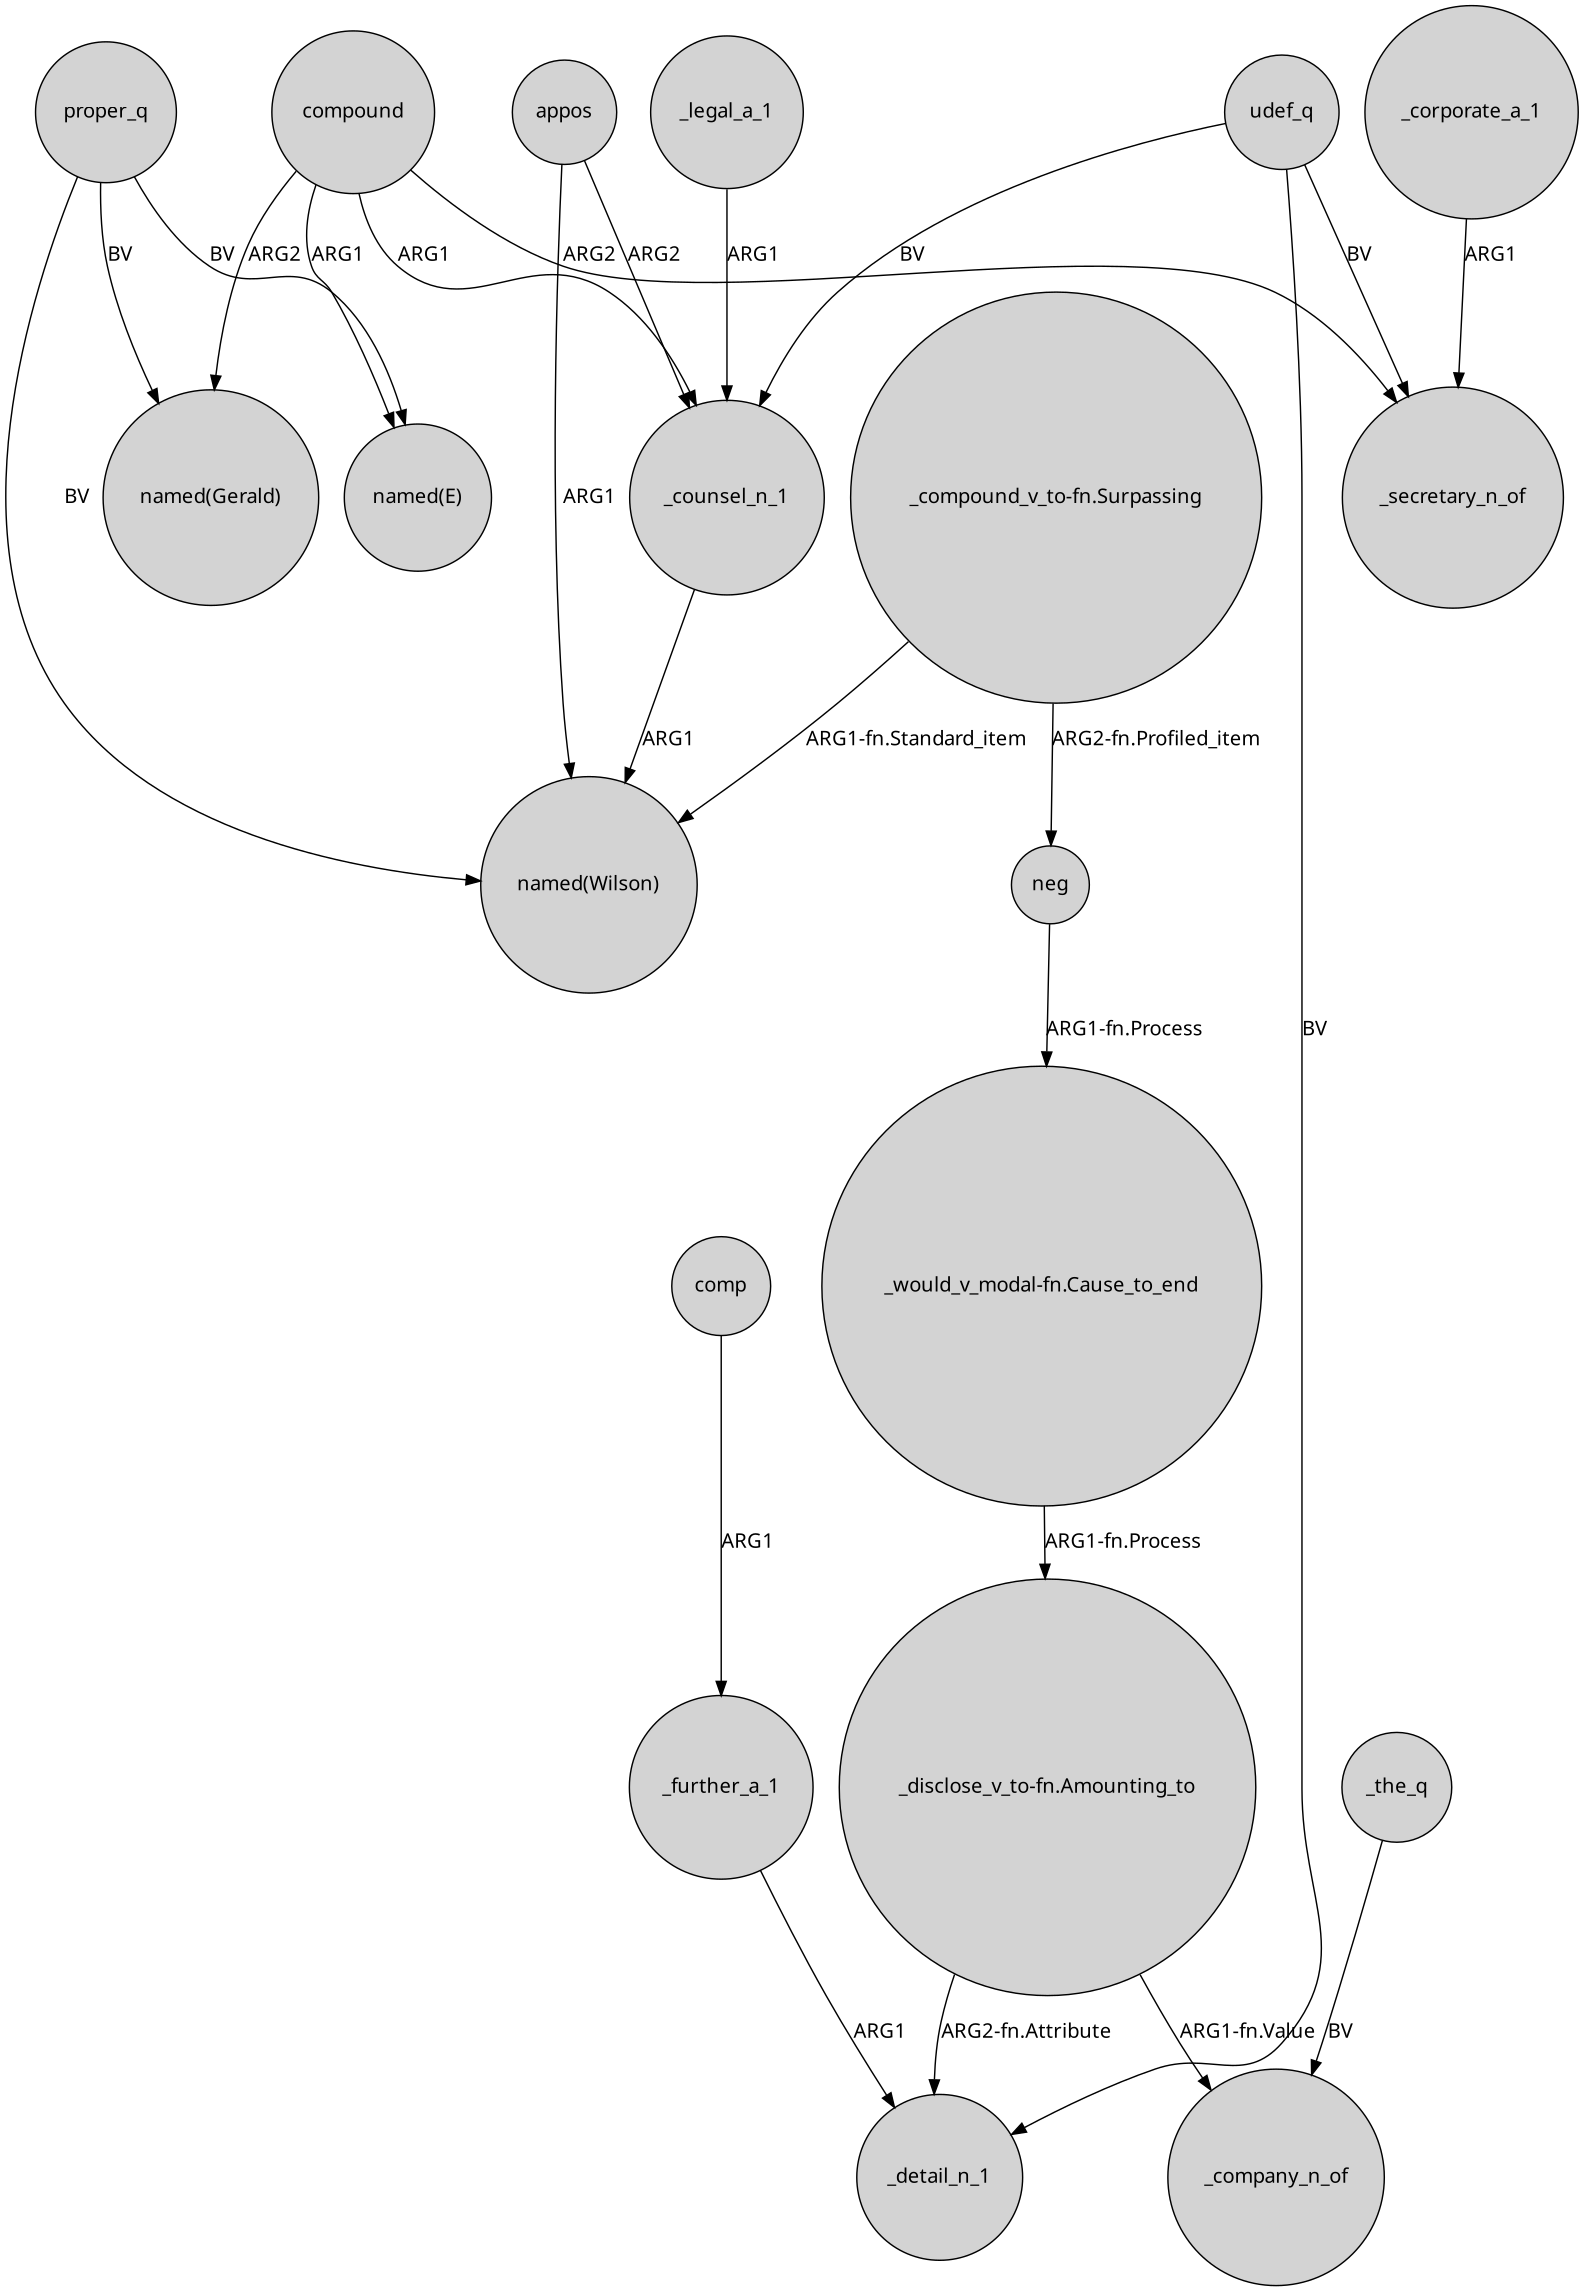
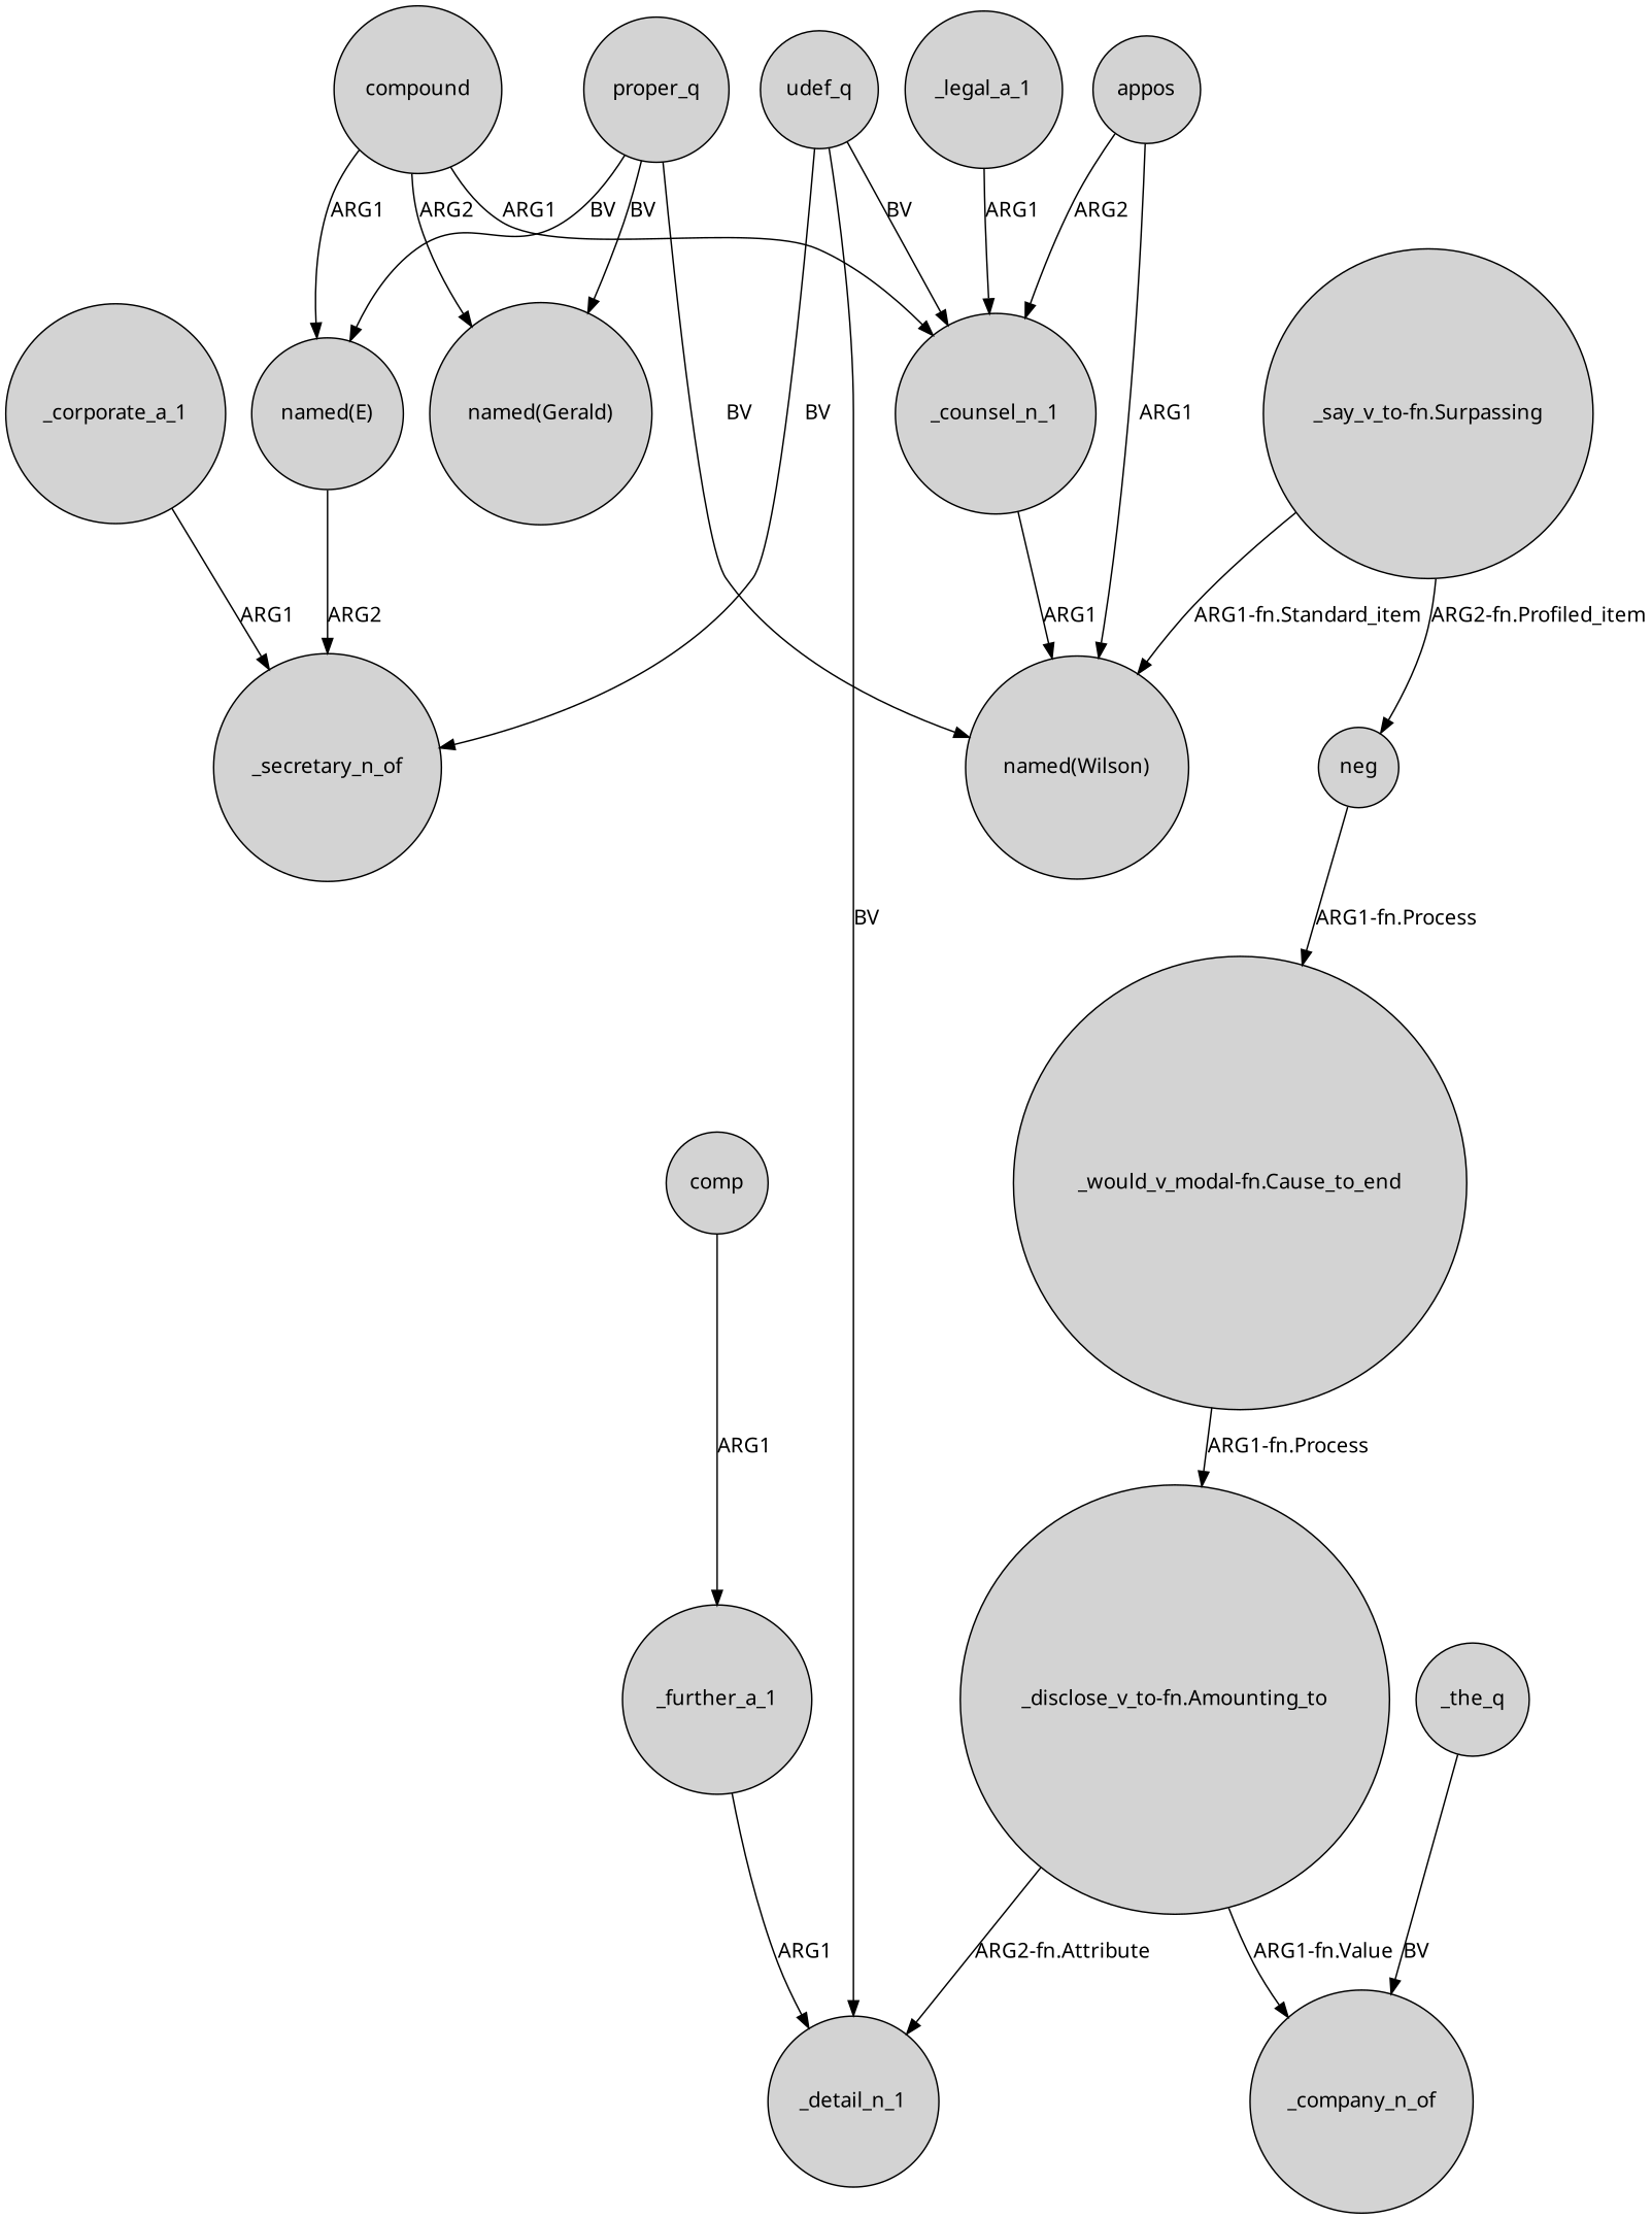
  digraph {
    fontname="Noto Sans"
    node [fontname="Noto Sans" shape=circle style=filled]
    edge [fontname="Noto Sans"]
    proper_q
    "named(Gerald)"
    "named(Wilson)"
    "named(E)"
    appos
    _counsel_n_1
    compound
    _secretary_n_of
    _further_a_1
    _detail_n_1
    udef_q
    "_disclose_v_to-fn.Amounting_to"
    _company_n_of
-   "_say_v_to-fn.Surpassing" [label="_compound_v_to-fn.Surpassing"]
+   "_say_v_to-fn.Surpassing"
    neg
    "_would_v_modal-fn.Cause_to_end"
    comp
    _legal_a_1
    _the_q
    _corporate_a_1
    proper_q -> "named(Gerald)" [label=BV]
    proper_q -> "named(Wilson)" [label=BV]
    proper_q -> "named(E)" [label=BV]
    appos -> "named(Wilson)" [label=ARG1]
    appos -> _counsel_n_1 [label=ARG2]
    _counsel_n_1 -> "named(Wilson)" [label=ARG1]
    compound -> "named(Gerald)" [label=ARG2]
    compound -> "named(E)" [label=ARG1]
    compound -> _counsel_n_1 [label=ARG1]
-   compound -> _secretary_n_of [label=ARG2]
+   "named(E)" -> _secretary_n_of [label=ARG2]
    _further_a_1 -> _detail_n_1 [label=ARG1]
    udef_q -> _counsel_n_1 [label=BV]
    udef_q -> _secretary_n_of [label=BV]
    udef_q -> _detail_n_1 [label=BV]
    "_disclose_v_to-fn.Amounting_to" -> _detail_n_1 [label="ARG2-fn.Attribute"]
    "_disclose_v_to-fn.Amounting_to" -> _company_n_of [label="ARG1-fn.Value"]
    "_say_v_to-fn.Surpassing" -> "named(Wilson)" [label="ARG1-fn.Standard_item"]
    "_say_v_to-fn.Surpassing" -> neg [label="ARG2-fn.Profiled_item"]
    neg -> "_would_v_modal-fn.Cause_to_end" [label="ARG1-fn.Process"]
    "_would_v_modal-fn.Cause_to_end" -> "_disclose_v_to-fn.Amounting_to" [label="ARG1-fn.Process"]
    comp -> _further_a_1 [label=ARG1]
    _legal_a_1 -> _counsel_n_1 [label=ARG1]
    _the_q -> _company_n_of [label=BV]
    _corporate_a_1 -> _secretary_n_of [label=ARG1]
  }
